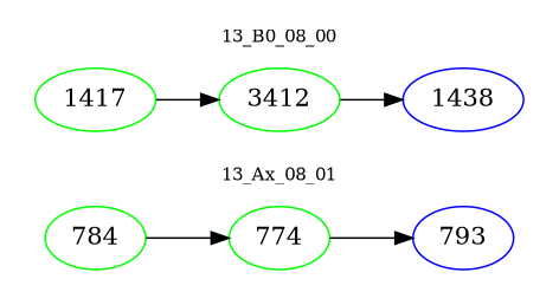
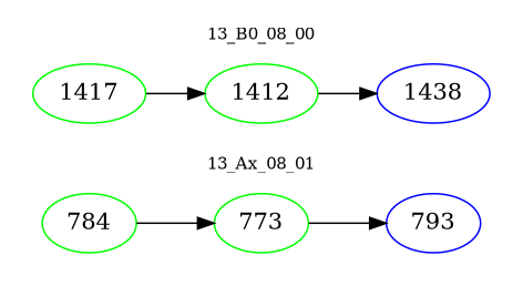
  digraph {
    rankdir=LR
    node [color=green]
    edge [color=black]
    n1 [label=784]
-   n2 [label=774]
+   n2 [label=773]
    n3 [color=blue label=793]
    n4 [label=1417]
-   n5 [label=3412]
+   n5 [label=1412]
    n6 [color=blue label=1438]
    subgraph cluster_1 {
      color=white
      fontsize=10
      label="13_Ax_08_01"
      n1
      n2
      n3
    }
    subgraph cluster_2 {
      color=white
      fontsize=10
      label="13_B0_08_00"
      n4
      n5
      n6
    }
    n1 -> n2
    n2 -> n3
    n4 -> n5
    n5 -> n6
  }
